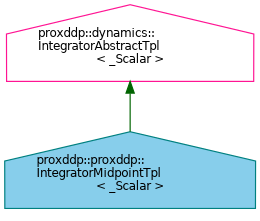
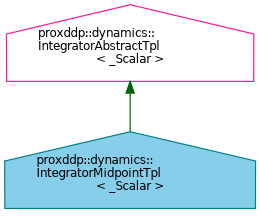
  digraph {
    node [fontname=Helvetica fontsize=10 shape=house style=filled]
-   n1 [color=teal fillcolor=skyblue fontcolor=black height=0.2 label="proxddp::proxddp::\lIntegratorMidpointTpl\l\< _Scalar \>" width=0.4]
+   n1 [color=teal fillcolor=skyblue fontcolor=black height=0.2 label="proxddp::dynamics::\lIntegratorMidpointTpl\l\< _Scalar \>" width=0.4]
    n2 [color=deeppink height=0.2 label="proxddp::dynamics::\lIntegratorAbstractTpl\l\< _Scalar \>" width=0.4 fillcolor=white]
    n2 -> n1 [color=darkgreen dir=back fontname=Helvetica fontsize=10 labelfontname=Helvetica labelfontsize=10 style=solid]
  }
